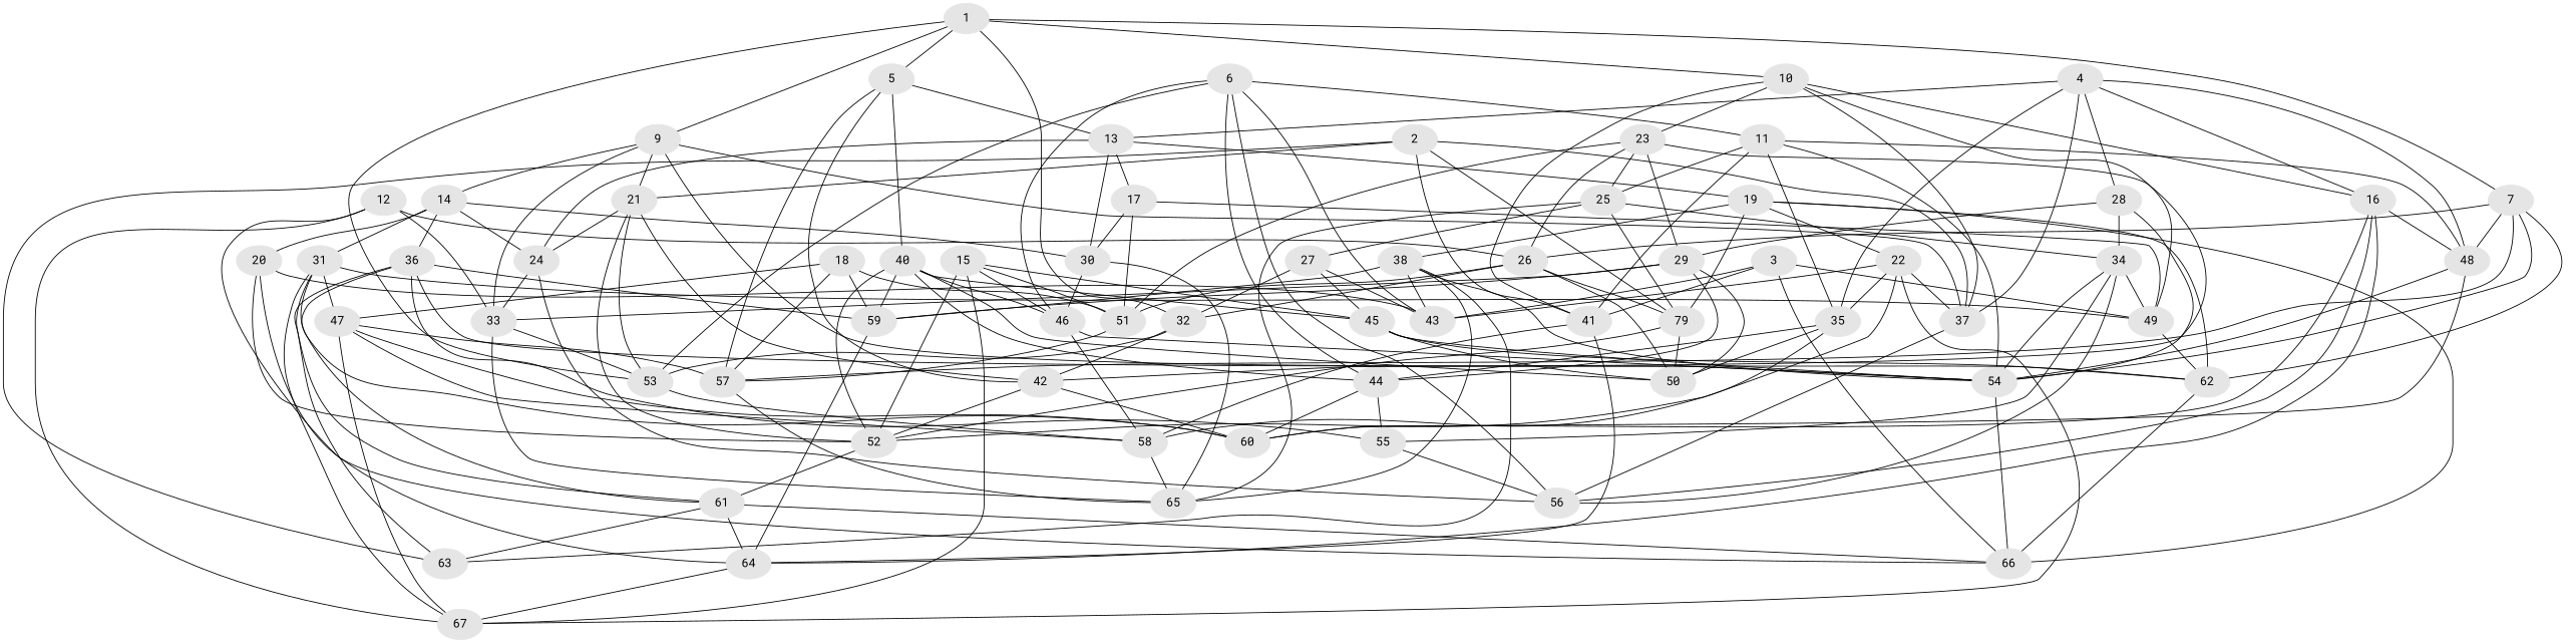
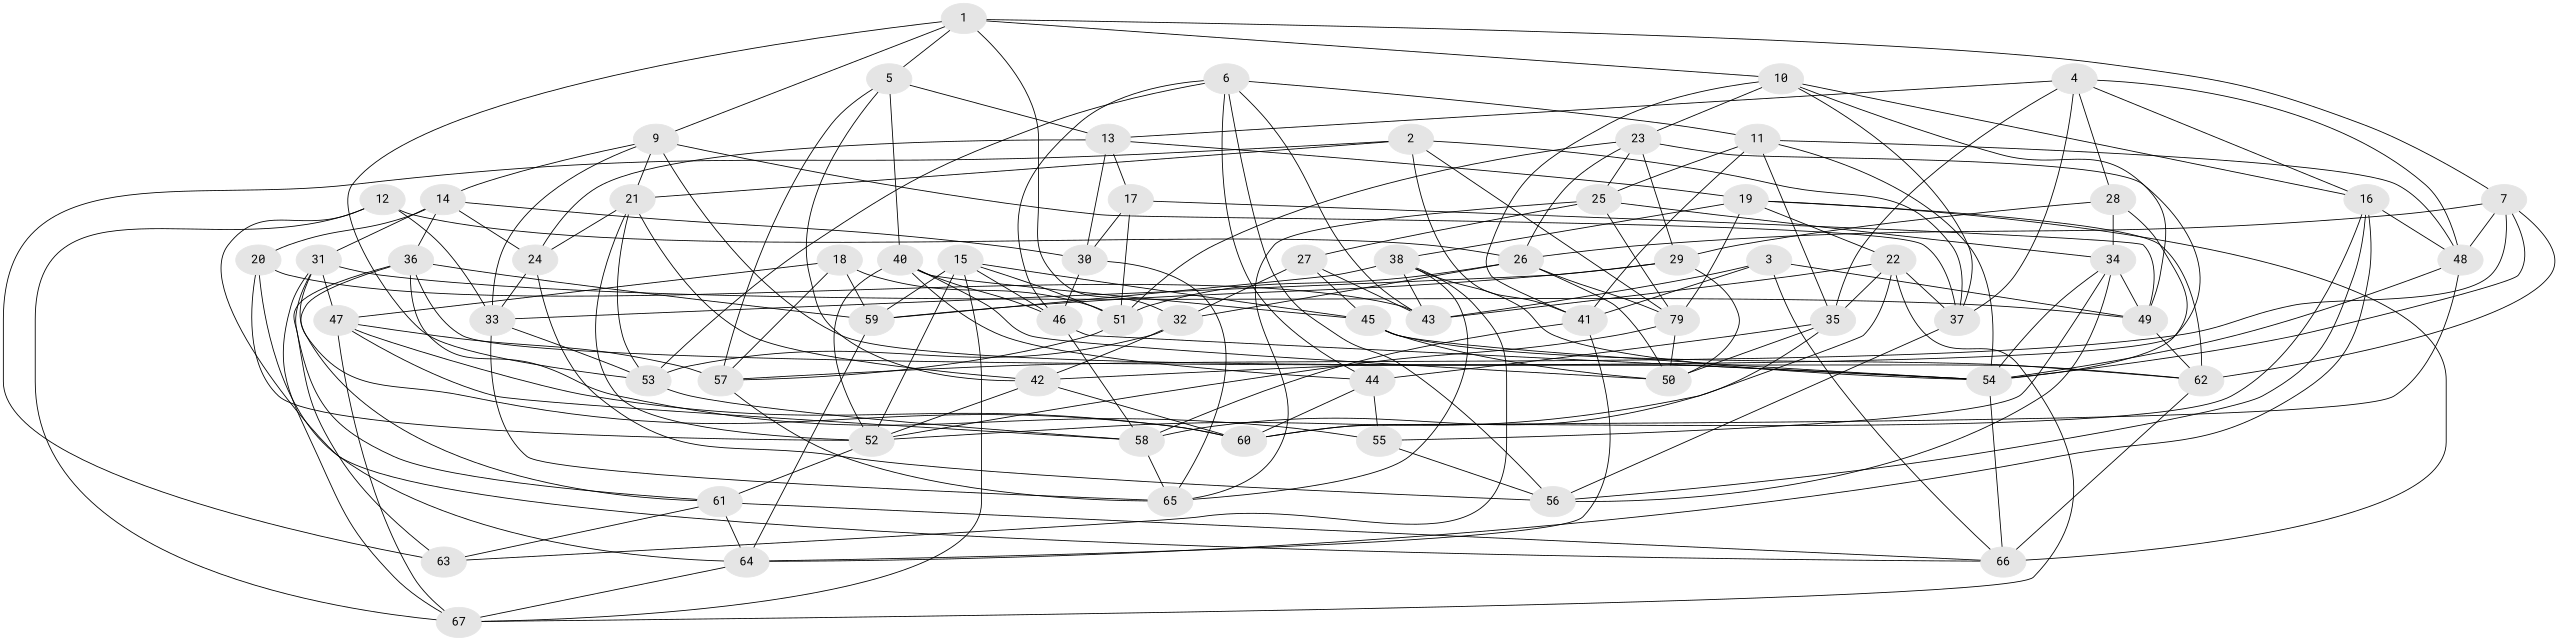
  graph {
    fontname="Roboto Mono"
    node [color=gray90 fontname="Roboto Mono" style=filled]
    edge [fontname="Roboto Mono" weight=1.0]
    1
    5
    7
    9
    10
    32
    53
    13
    40
    42
    57
    48
    26
    54
    62
    21
    37
    14
    33
    41
    49
    16
    23
    58
    2
    n26 [label=79]
    63
    24
    52
    56
    50
    64
    3
    43
    66
    4
    28
    35
    17
    19
    30
    60
    29
    34
    44
    46
    45
    65
    6
    11
    25
    55
    51
    20
    31
    36
    27
    12
    67
    22
    38
    47
    61
    59
    15
    18
    1 -- 5
    1 -- 7
    1 -- 9
    1 -- 10
    1 -- 32
    1 -- 53
    5 -- 13
    5 -- 40
    5 -- 42
    5 -- 57
    7 -- 57
    7 -- 48
    7 -- 26
    7 -- 54
    7 -- 62
    9 -- 54
    9 -- 21
    9 -- 37
    9 -- 14
    9 -- 33
    10 -- 37
    10 -- 41
    10 -- 49
    10 -- 16
    10 -- 23
    32 -- 53
    32 -- 42
    53 -- 58
    13 -- 24
    13 -- 17
    13 -- 19
    13 -- 30
    40 -- 52
    40 -- 50
    40 -- 44
    40 -- 46
    40 -- 45
    42 -- 52
    42 -- 60
    57 -- 65
    48 -- 54
    48 -- 60
    26 -- 32 [weight=2.0]
    26 -- n26
    26 -- 50
    26 -- 51
    54 -- 66
    62 -- 66
    21 -- 53
    21 -- 42
    21 -- 24
    21 -- 52
    37 -- 56
    14 -- 24
    14 -- 30
    14 -- 20
    14 -- 31
    14 -- 36
    33 -- 53
    33 -- 65
    41 -- 58
    41 -- 64
    49 -- 62
    16 -- 48
    16 -- 56
    16 -- 64
    16 -- 60
    23 -- 42
    23 -- 26
    23 -- 29
    23 -- 25
    23 -- 51
    58 -- 65
    2 -- 21
    2 -- 37
    2 -- 41
    2 -- n26
    2 -- 63
    n26 -- 52
    n26 -- 50
    24 -- 33
    24 -- 56
    52 -- 61
    64 -- 67
    3 -- 41
    3 -- 49
    3 -- 43
    3 -- 66
    4 -- 13
    4 -- 48
    4 -- 37
    4 -- 16
    4 -- 28
    4 -- 35
    28 -- 54
    28 -- 29
    28 -- 34
    35 -- 58
    35 -- 50
    35 -- 44
    17 -- 49
    17 -- 30
    17 -- 51
    19 -- 62
    19 -- n26
    19 -- 66
    19 -- 22
    19 -- 38
    30 -- 46
    30 -- 65
    29 -- 33
    29 -- 50
-   29 -- 44
    29 -- 59
    34 -- 54
    34 -- 49
    34 -- 56
    34 -- 55
    44 -- 60
    44 -- 55
    46 -- 54
    46 -- 58
    45 -- 54
    45 -- 62
    45 -- 50
    6 -- 53
    6 -- 56
    6 -- 43
    6 -- 44
    6 -- 46
    6 -- 11
    11 -- 48
    11 -- 54
    11 -- 41
    11 -- 35
    11 -- 25
    25 -- n26
    25 -- 34
    25 -- 65
    25 -- 27
    55 -- 56
    51 -- 57
    20 -- 52
    20 -- 64
    20 -- 43
    31 -- 49
    31 -- 60
    31 -- 67
    31 -- 47
    31 -- 61
    36 -- 62
    36 -- 63
    36 -- 55
    36 -- 61
    36 -- 59
    27 -- 32
    27 -- 43
    27 -- 45
    12 -- 26
    12 -- 33
    12 -- 66
    12 -- 67
    22 -- 37
    22 -- 52
    22 -- 43
    22 -- 35
    22 -- 67
    38 -- 54
    38 -- 63
    38 -- 43
    38 -- 65
    38 -- 59
    47 -- 57
    47 -- 58
    47 -- 60
    47 -- 67
    61 -- 63
    61 -- 64
    61 -- 66
    59 -- 64
    15 -- 52
    15 -- 46
    15 -- 45
    15 -- 51
    15 -- 67
-   40 -- 59
+   15 -- 59
    18 -- 57
    18 -- 51
    18 -- 47
    18 -- 59
  }
